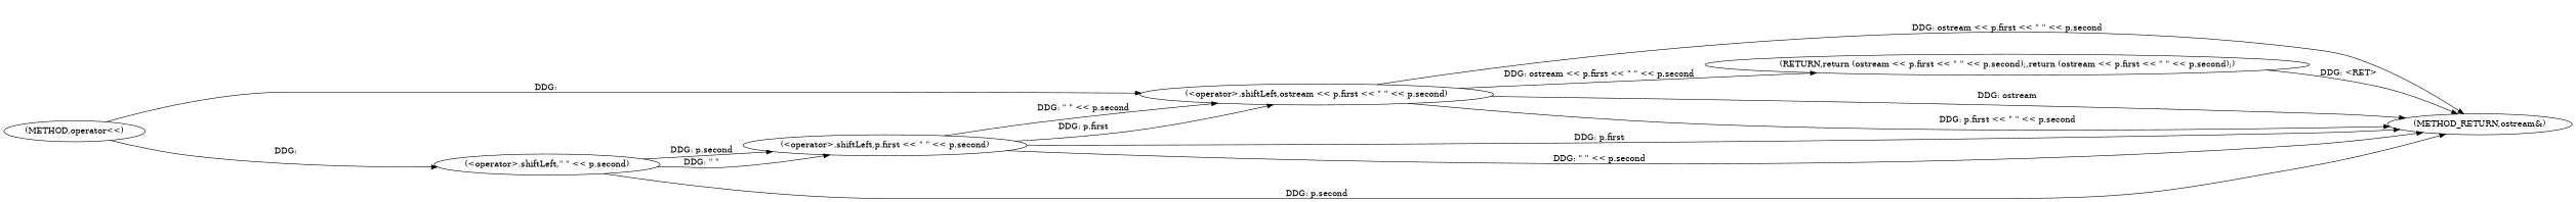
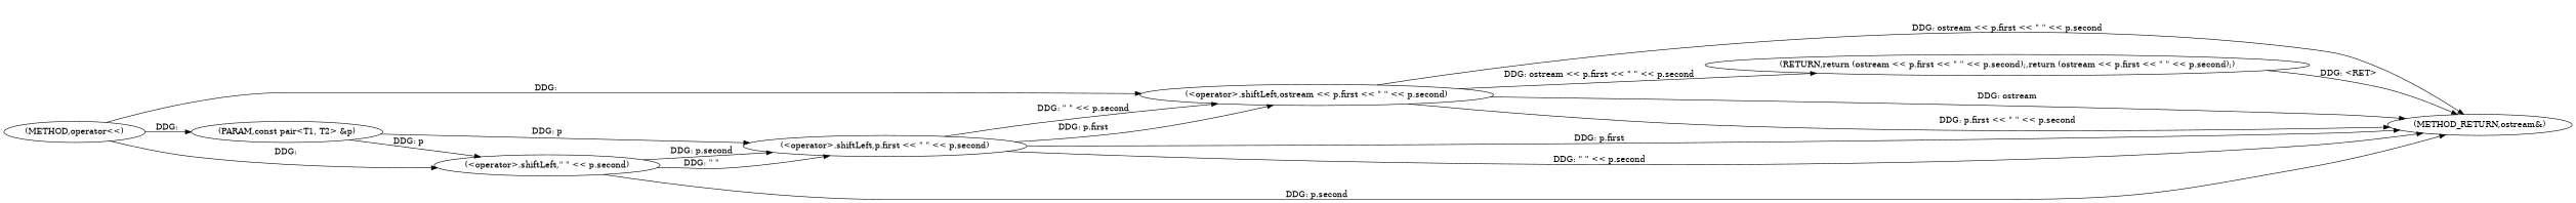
  digraph {
    rankdir=LR
    n1 [label="(METHOD,operator<<)"]
+   n2 [label="(PARAM,const pair<T1, T2> &p)"]
    n3 [label="(<operator>.shiftLeft,ostream << p.first << \" \" << p.second)"]
    n4 [label="(<operator>.shiftLeft,\" \" << p.second)"]
    n5 [label="(<operator>.shiftLeft,p.first << \" \" << p.second)"]
    n6 [label="(METHOD_RETURN,ostream&)"]
    n7 [label="(RETURN,return (ostream << p.first << \" \" << p.second);,return (ostream << p.first << \" \" << p.second);)"]
+   n1 -> n2 [label="DDG: "]
    n1 -> n3 [label="DDG: "]
    n1 -> n4 [label="DDG: "]
+   n2 -> n4 [label="DDG: p"]
+   n2 -> n5 [label="DDG: p"]
    n3 -> n6 [label="DDG: ostream"]
    n3 -> n6 [label="DDG: p.first << \" \" << p.second"]
    n3 -> n6 [label="DDG: ostream << p.first << \" \" << p.second"]
    n3 -> n7 [label="DDG: ostream << p.first << \" \" << p.second"]
    n4 -> n5 [label="DDG: \" \""]
    n4 -> n5 [label="DDG: p.second"]
    n4 -> n6 [label="DDG: p.second"]
    n5 -> n3 [label="DDG: p.first"]
    n5 -> n3 [label="DDG: \" \" << p.second"]
    n5 -> n6 [label="DDG: p.first"]
    n5 -> n6 [label="DDG: \" \" << p.second"]
    n7 -> n6 [label="DDG: <RET>"]
  }
